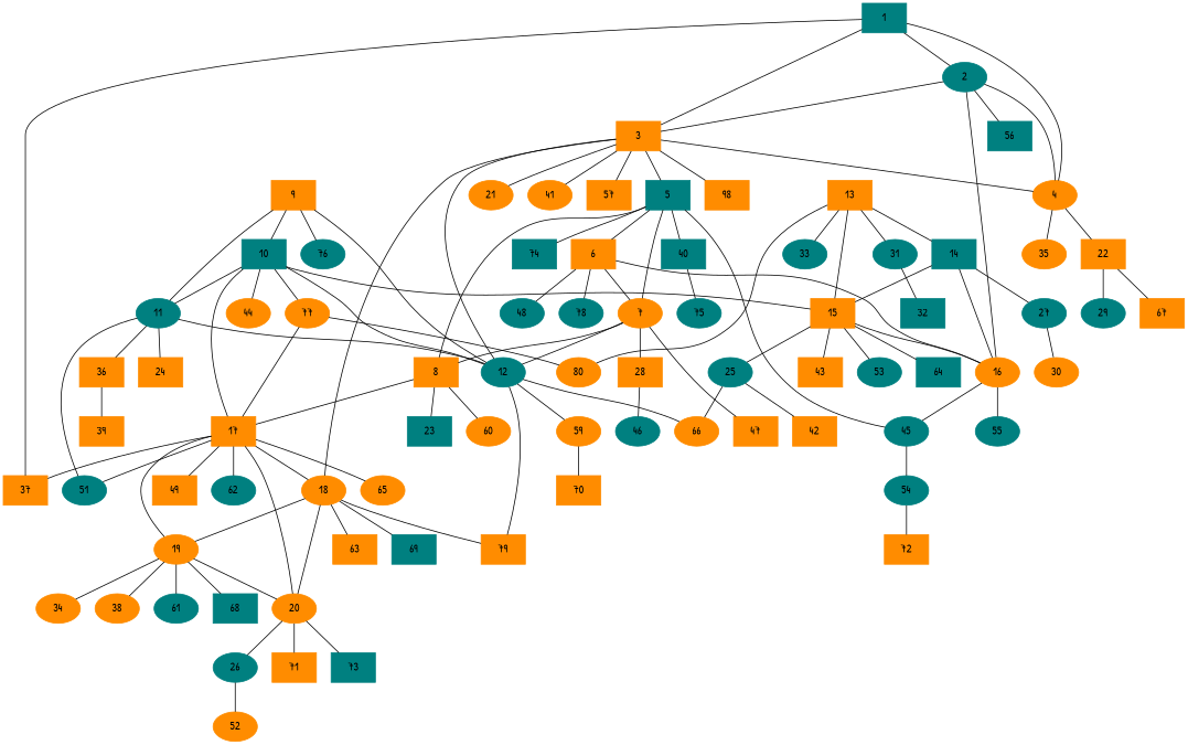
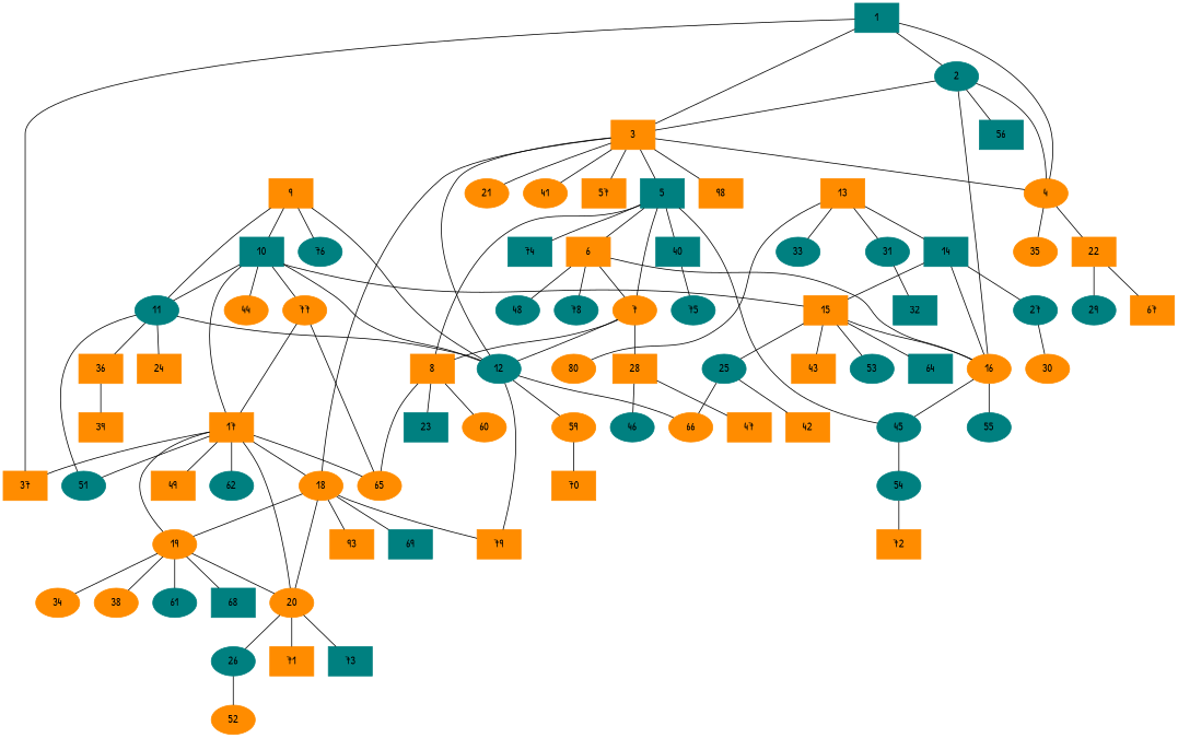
  graph {
    fontname="Patrick Hand"
    node [color=darkorange fontname="Patrick Hand" shape=ellipse style=filled]
    edge [fontname="Patrick Hand"]
    1 [color=teal shape=box]
    2 [color=teal]
    3 [shape=box]
    4
    37 [shape=box]
    16
    56 [color=teal shape=box]
    5 [color=teal shape=box]
    12 [color=teal]
    18
    21
    41
    57 [shape=box]
    n14 [label=98 shape=box]
    22 [shape=box]
    35
    45 [color=teal]
    55 [color=teal]
    6 [shape=box]
    7
    8 [shape=box]
    40 [color=teal shape=box]
    74 [color=teal shape=box]
    59
    66
    79 [shape=box]
    19
    20
-   63 [shape=box]
+   63 [shape=box label=93]
    69 [color=teal shape=box]
    29 [color=teal]
    67 [shape=box]
    48 [color=teal]
    78 [color=teal]
    28 [shape=box]
    47 [shape=box]
    17 [shape=box]
    23 [color=teal shape=box]
    60
    75 [color=teal]
    54 [color=teal]
    46 [color=teal]
    51 [color=teal]
    49 [shape=box]
    62 [color=teal]
    65
    9 [shape=box]
    10 [color=teal shape=box]
    11 [color=teal]
    76 [color=teal]
    15 [shape=box]
    44
    77
    24 [shape=box]
    36 [shape=box]
    25 [color=teal]
    43 [shape=box]
    53 [color=teal]
    64 [color=teal shape=box]
    80
    39 [shape=box]
    70 [shape=box]
    13 [shape=box]
    14 [color=teal shape=box]
    31 [color=teal]
    33 [color=teal]
    27 [color=teal]
    32 [color=teal shape=box]
    30
    42 [shape=box]
    34
    38
    61 [color=teal]
    68 [color=teal shape=box]
    26 [color=teal]
    71 [shape=box]
    73 [color=teal shape=box]
    52
    72 [shape=box]
    1 -- 2
    1 -- 3
    1 -- 4
    1 -- 37
    2 -- 3
    2 -- 4
    2 -- 16
    2 -- 56
    3 -- 4
    3 -- 5
    3 -- 12
    3 -- 18
    3 -- 21
    3 -- 41
    3 -- 57
    3 -- n14
    4 -- 22
    4 -- 35
    16 -- 45
    16 -- 55
    5 -- 45
    5 -- 6
    5 -- 7
    5 -- 8
    5 -- 40
    5 -- 74
    12 -- 59
    12 -- 66
    12 -- 79
    18 -- 79
    18 -- 19
    18 -- 20
    18 -- 63
    18 -- 69
    22 -- 29
    22 -- 67
    45 -- 54
    6 -- 16
    6 -- 7
    6 -- 48
    6 -- 78
    7 -- 12
    7 -- 8
    7 -- 28
-   7 -- 47
-   8 -- 17
+   28 -- 47
+   8 -- 65
    8 -- 23
    8 -- 60
    40 -- 75
    59 -- 70
    19 -- 20
    19 -- 34
    19 -- 38
    19 -- 61
    19 -- 68
    20 -- 26
    20 -- 71
    20 -- 73
    28 -- 46
    17 -- 37
    17 -- 18
    17 -- 19
    17 -- 20
    17 -- 51
    17 -- 49
    17 -- 62
    17 -- 65
    54 -- 72
    9 -- 12
    9 -- 10
    9 -- 11
    9 -- 76
    10 -- 12
    10 -- 17
    10 -- 11
    10 -- 15
    10 -- 44
    10 -- 77
    11 -- 12
    11 -- 51
    11 -- 24
    11 -- 36
    15 -- 16
    15 -- 25
    15 -- 43
    15 -- 53
    15 -- 64
    77 -- 17
-   77 -- 80
+   77 -- 65
    36 -- 39
    25 -- 66
    25 -- 42
-   13 -- 15
    13 -- 80
    13 -- 14
    13 -- 31
    13 -- 33
    14 -- 16
    14 -- 15
    14 -- 27
    31 -- 32
    27 -- 30
    26 -- 52
  }
